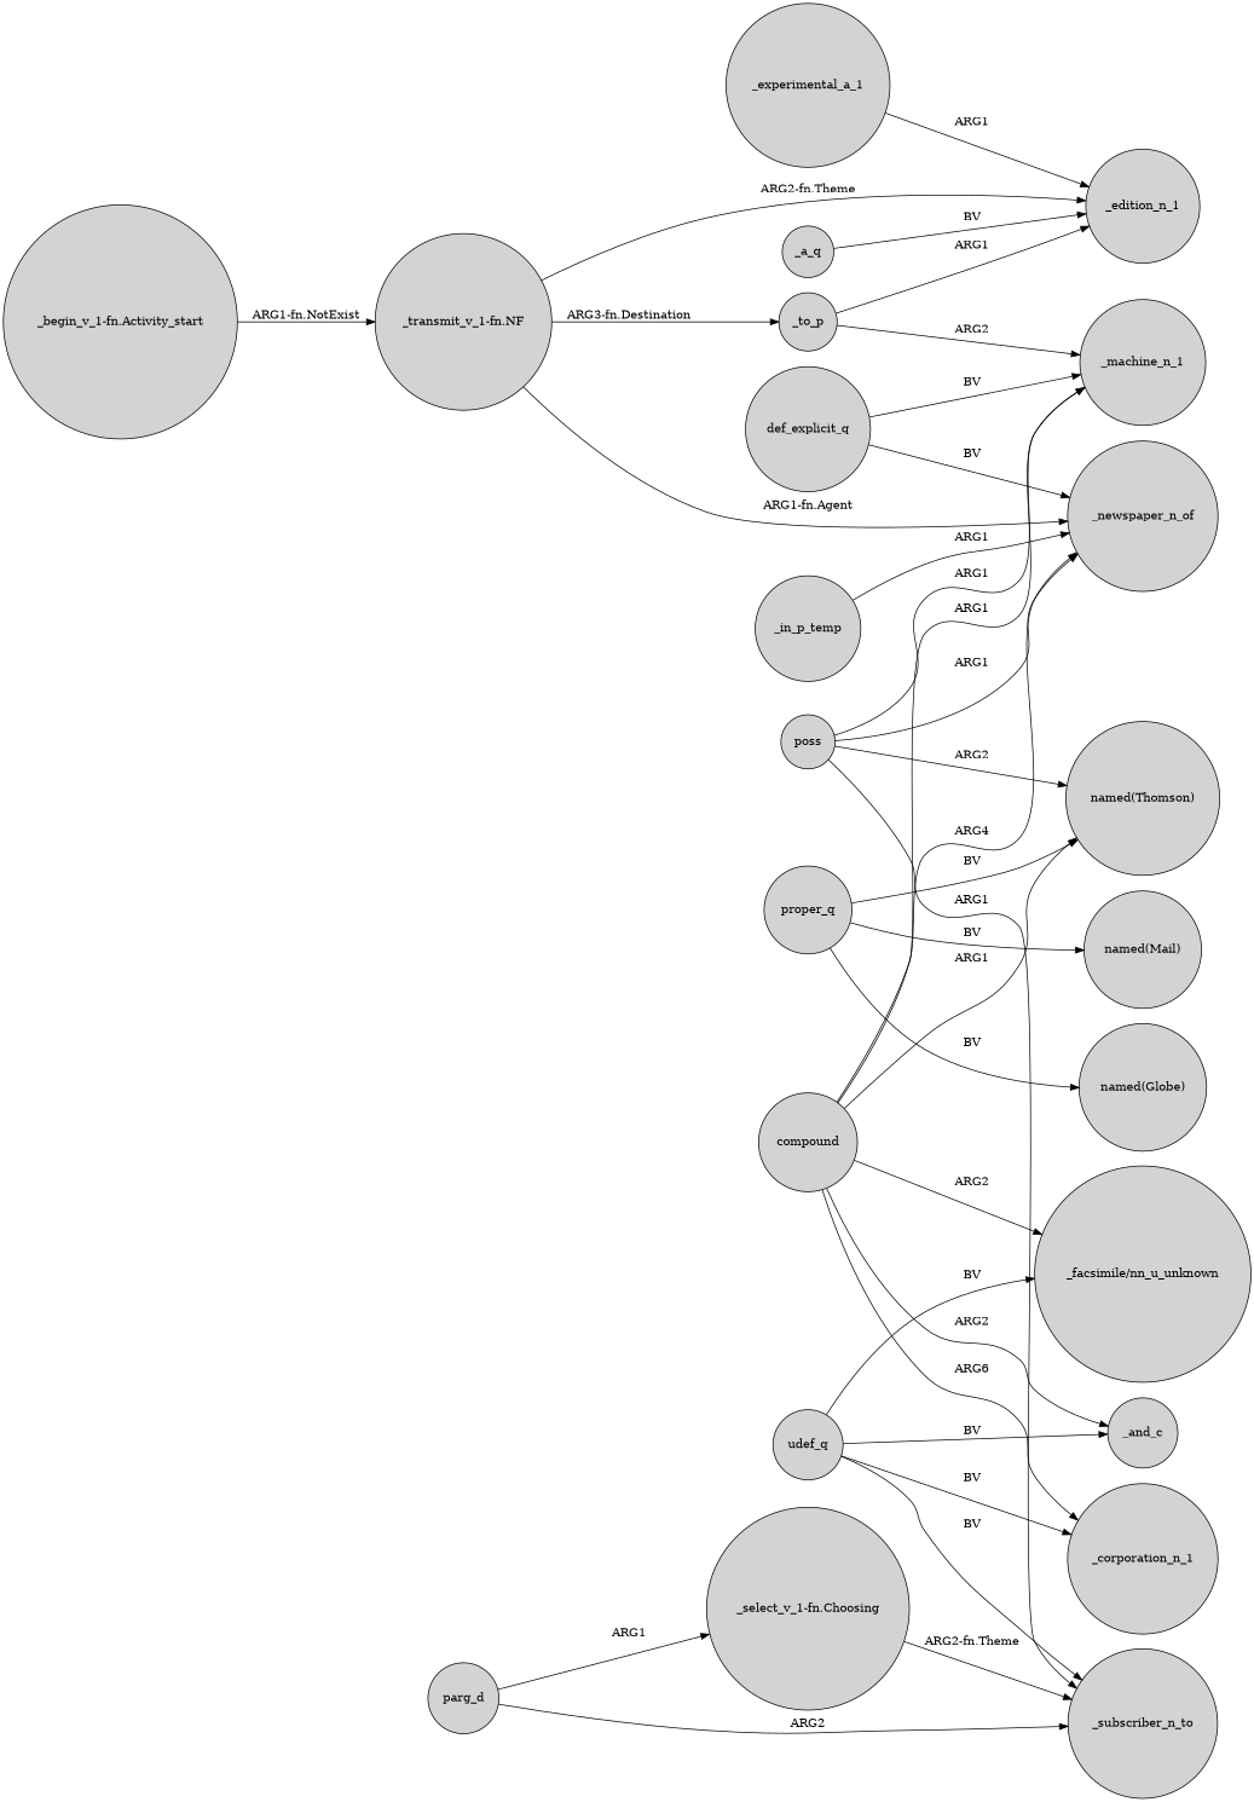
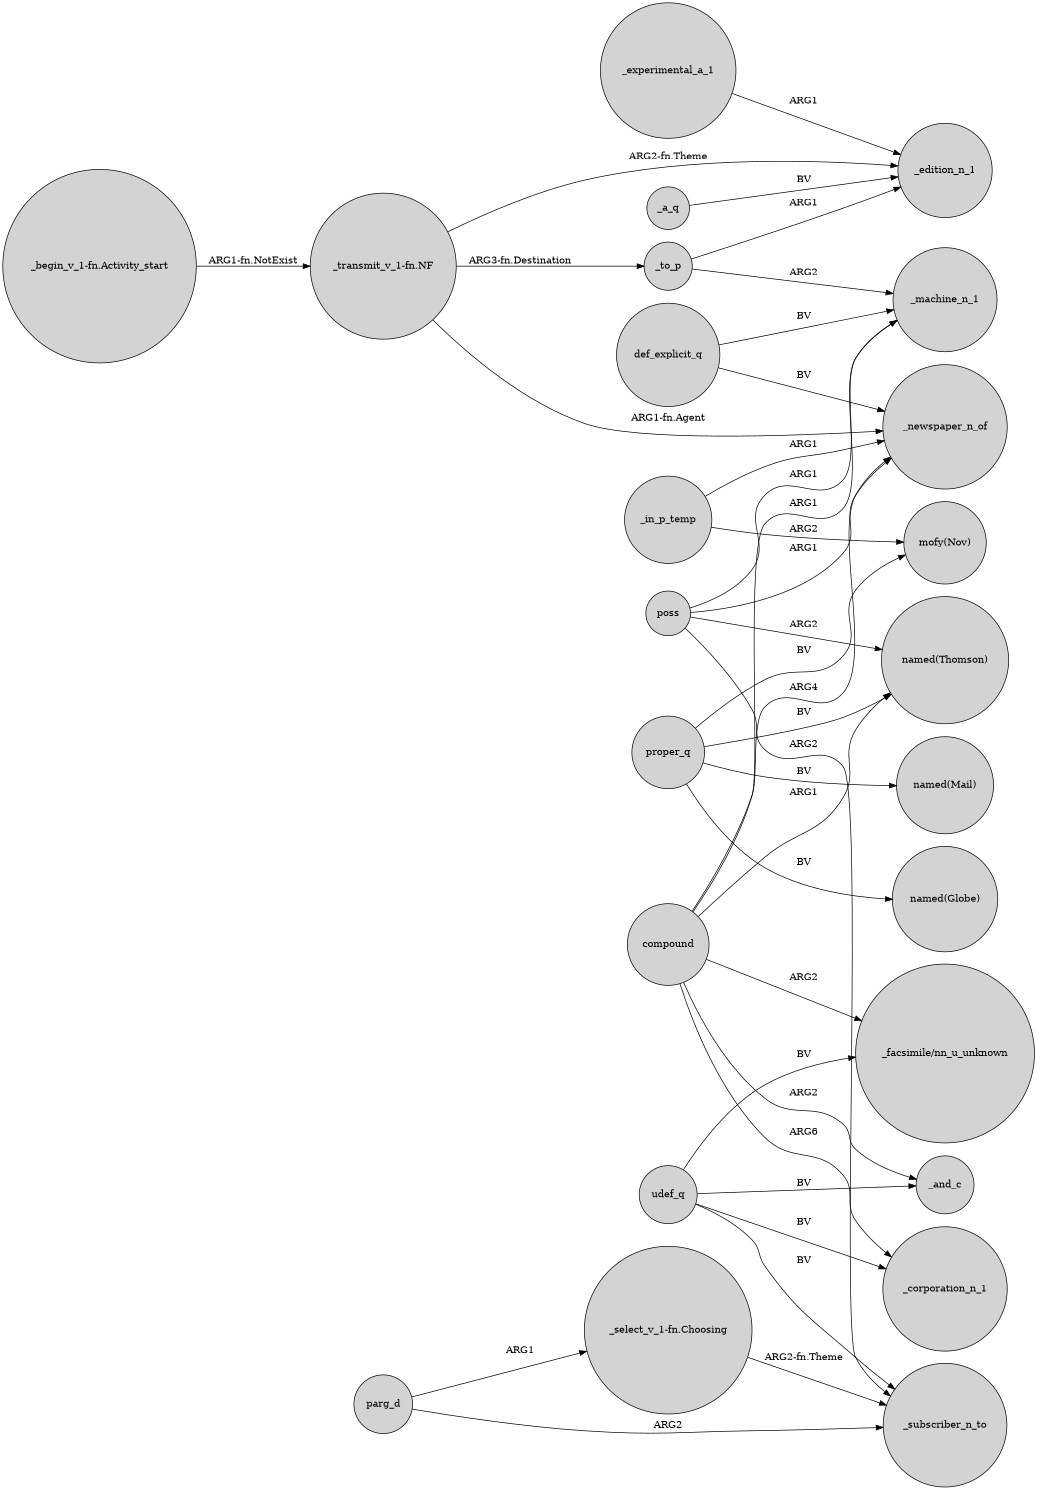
  digraph {
    rankdir=LR
    node [shape=circle style=filled]
    "_begin_v_1-fn.Activity_start"
    "_transmit_v_1-fn.NF"
    _to_p
    _newspaper_n_of
    _edition_n_1
    _machine_n_1
    proper_q
    "named(Globe)"
    "named(Thomson)"
+   "mofy(Nov)"
    "named(Mail)"
    _experimental_a_1
    def_explicit_q
    _in_p_temp
    poss
    _subscriber_n_to
    compound
    _corporation_n_1
    "_facsimile/nn_u_unknown"
    _and_c
    udef_q
    parg_d
    "_select_v_1-fn.Choosing"
    _a_q
    "_begin_v_1-fn.Activity_start" -> "_transmit_v_1-fn.NF" [label="ARG1-fn.NotExist"]
    "_transmit_v_1-fn.NF" -> _to_p [label="ARG3-fn.Destination"]
    "_transmit_v_1-fn.NF" -> _newspaper_n_of [label="ARG1-fn.Agent"]
    "_transmit_v_1-fn.NF" -> _edition_n_1 [label="ARG2-fn.Theme"]
    _to_p -> _edition_n_1 [label=ARG1]
    _to_p -> _machine_n_1 [label=ARG2]
    proper_q -> "named(Globe)" [label=BV]
    proper_q -> "named(Thomson)" [label=BV]
+   proper_q -> "mofy(Nov)" [label=BV]
    proper_q -> "named(Mail)" [label=BV]
    _experimental_a_1 -> _edition_n_1 [label=ARG1]
    def_explicit_q -> _newspaper_n_of [label=BV]
    def_explicit_q -> _machine_n_1 [label=BV]
    _in_p_temp -> _newspaper_n_of [label=ARG1]
+   _in_p_temp -> "mofy(Nov)" [label=ARG2]
    poss -> _newspaper_n_of [label=ARG1]
    poss -> _machine_n_1 [label=ARG1]
    poss -> "named(Thomson)" [label=ARG2]
-   poss -> _subscriber_n_to [label=ARG1]
+   poss -> _subscriber_n_to [label=ARG2]
    compound -> _newspaper_n_of [label=ARG4]
    compound -> _machine_n_1 [label=ARG1]
    compound -> "named(Thomson)" [label=ARG1]
    compound -> _corporation_n_1 [label=ARG6]
    compound -> "_facsimile/nn_u_unknown" [label=ARG2]
    compound -> _and_c [label=ARG2]
    udef_q -> _subscriber_n_to [label=BV]
    udef_q -> _corporation_n_1 [label=BV]
    udef_q -> "_facsimile/nn_u_unknown" [label=BV]
    udef_q -> _and_c [label=BV]
    parg_d -> _subscriber_n_to [label=ARG2]
    parg_d -> "_select_v_1-fn.Choosing" [label=ARG1]
    "_select_v_1-fn.Choosing" -> _subscriber_n_to [label="ARG2-fn.Theme"]
    _a_q -> _edition_n_1 [label=BV]
  }
